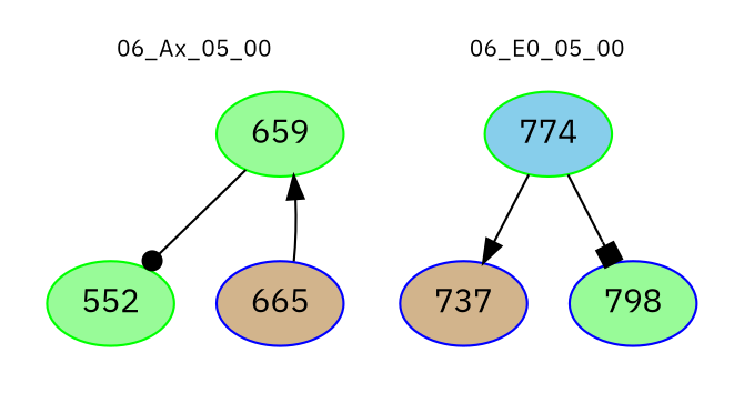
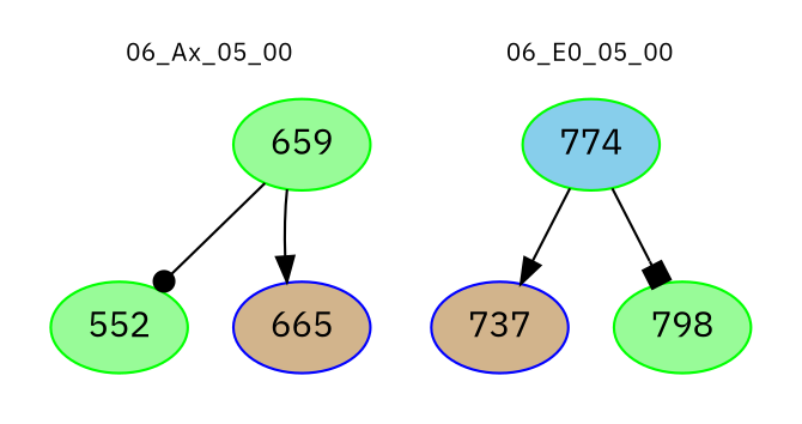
  digraph {
    fontname="IBM Plex Sans"
    node [color=green fillcolor=palegreen fontname="IBM Plex Sans" style=filled]
    edge [arrowhead=normal color=black fontname="IBM Plex Sans"]
    n1 [label=659]
    n2 [label=552]
    n3 [color=blue fillcolor=tan label=665]
    n4 [fillcolor=skyblue label=774]
    n5 [color=blue fillcolor=tan label=737]
-   n6 [color=blue label=798]
+   n6 [label=798]
    subgraph cluster_1 {
      color=white
      fontsize=10
      label="06_Ax_05_00"
      n1
      n2
      n3
    }
    subgraph cluster_2 {
      color=white
      fontsize=10
      label="06_E0_05_00"
      n4
      n5
      n6
    }
    n1 -> n2 [arrowhead=dot]
-   n3 -> n1
+   n1 -> n3
    n4 -> n5
    n4 -> n6 [arrowhead=box]
  }
